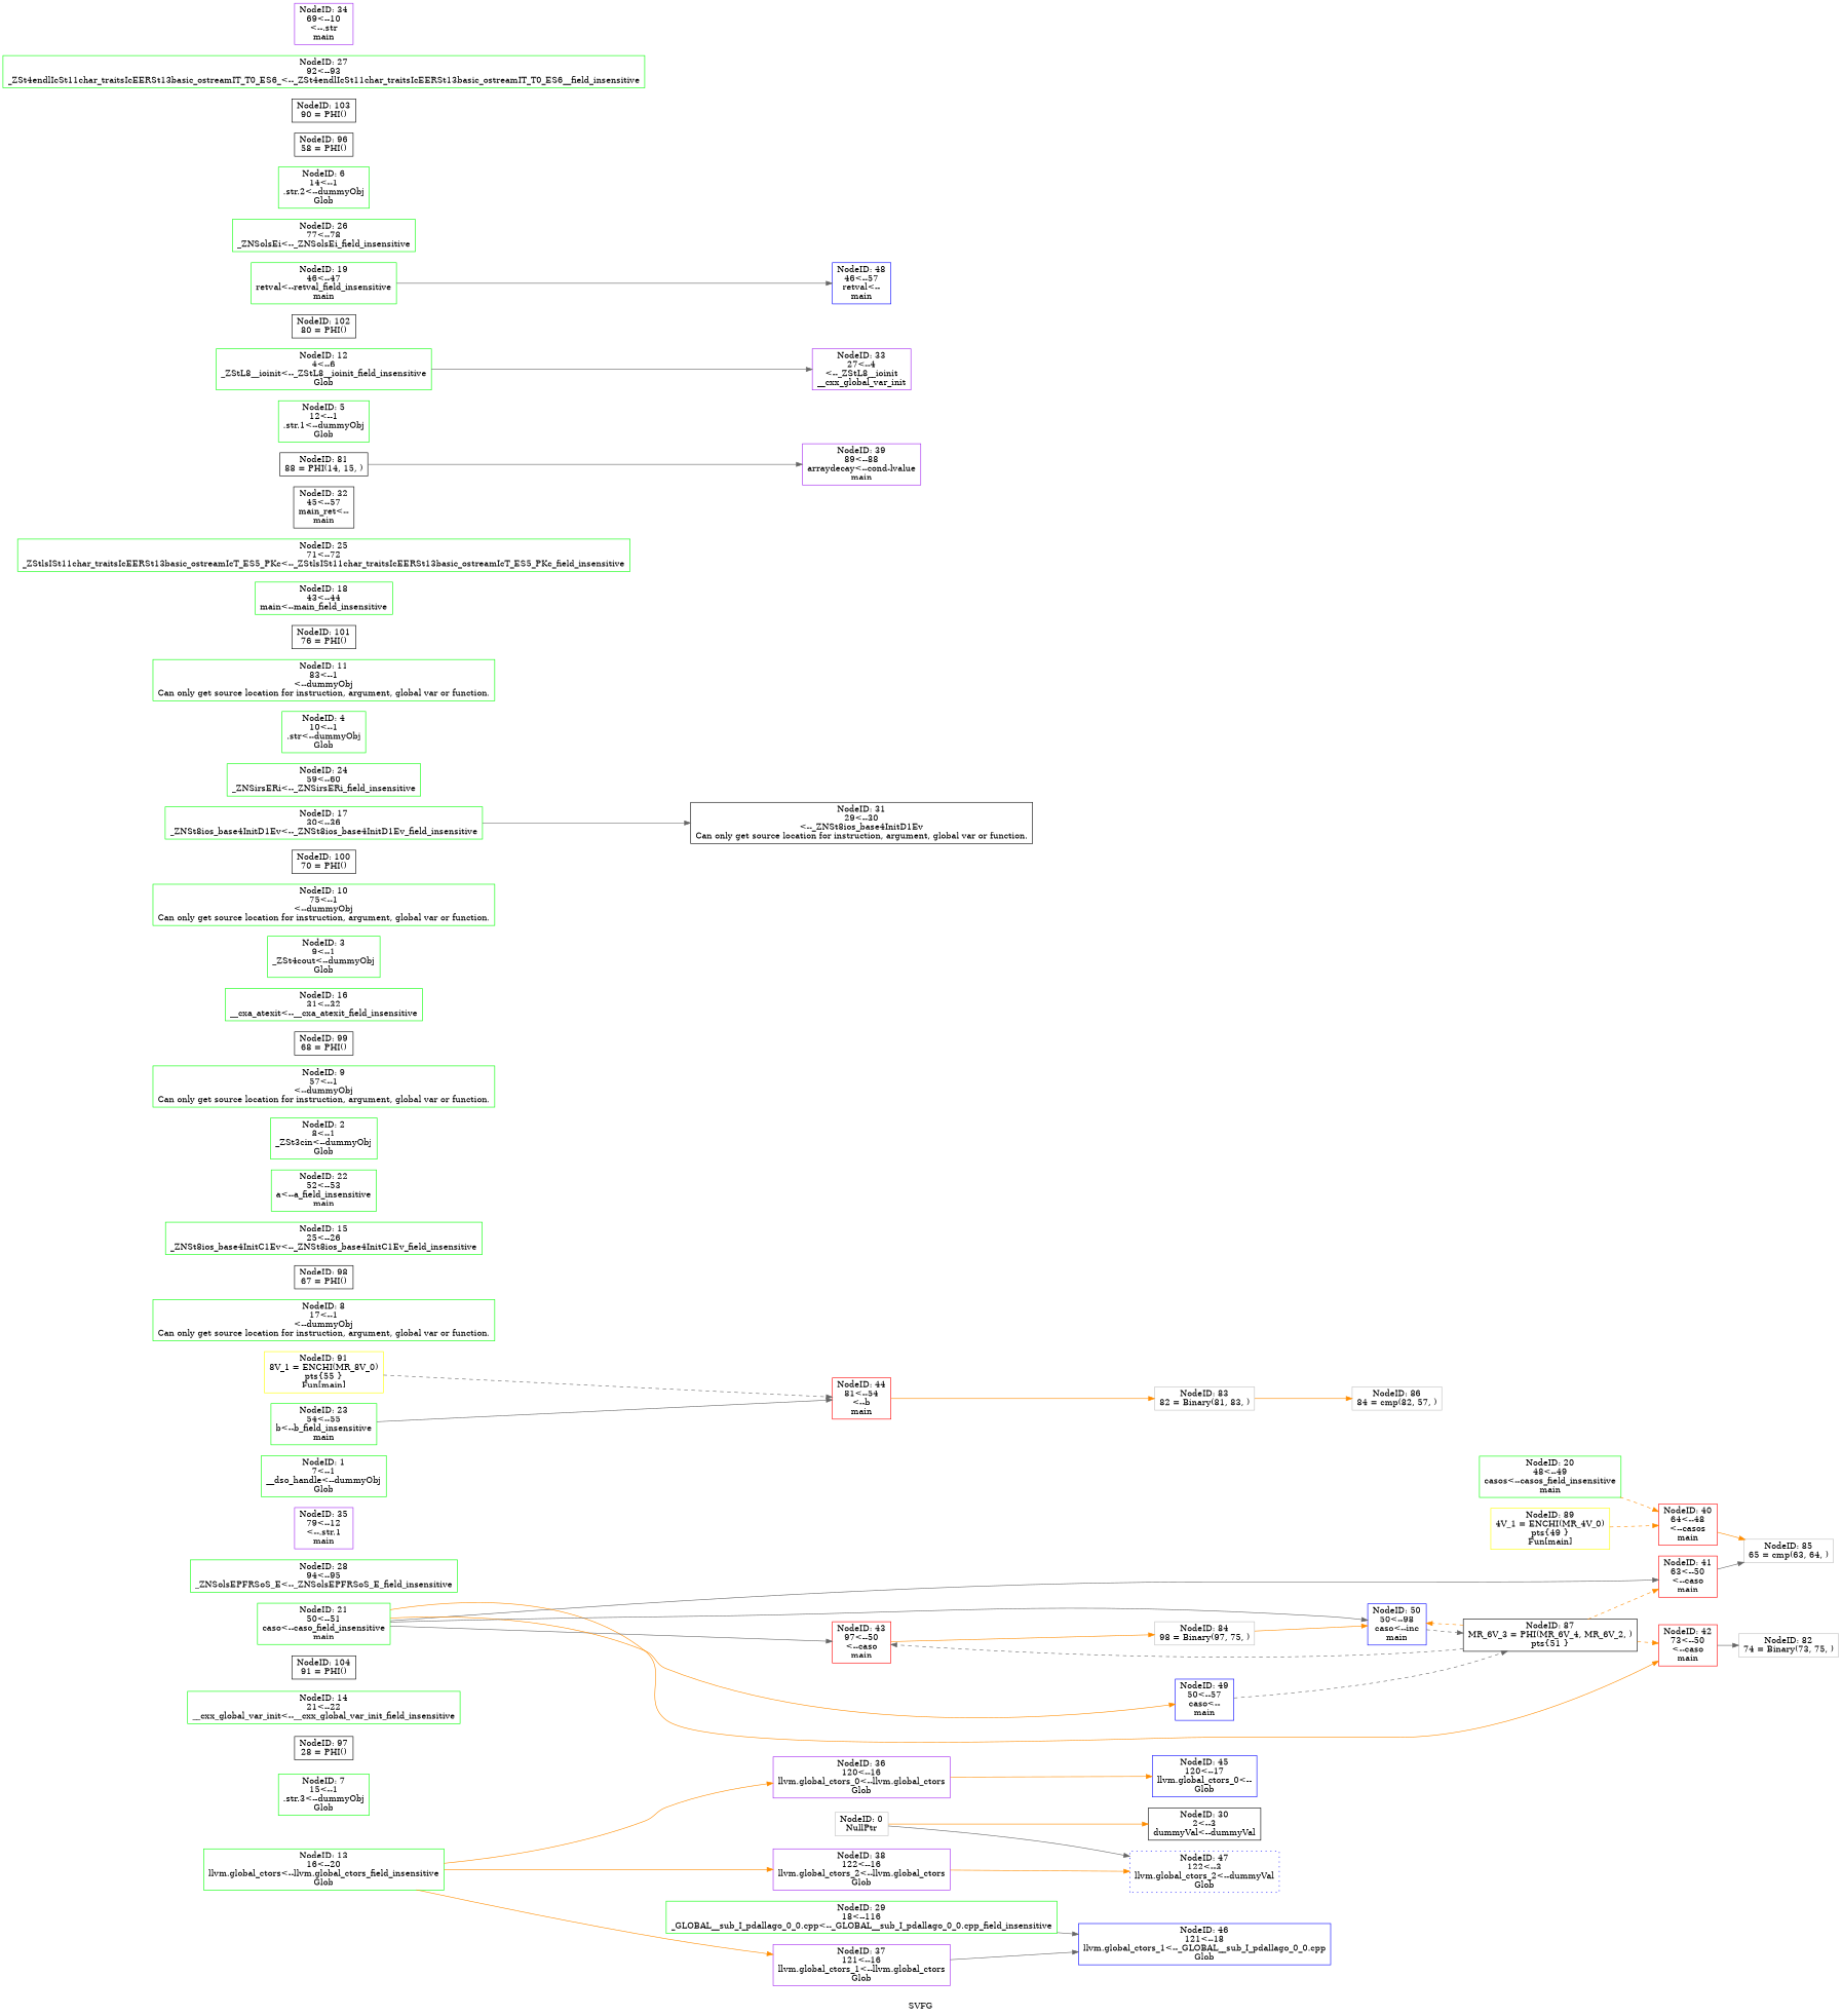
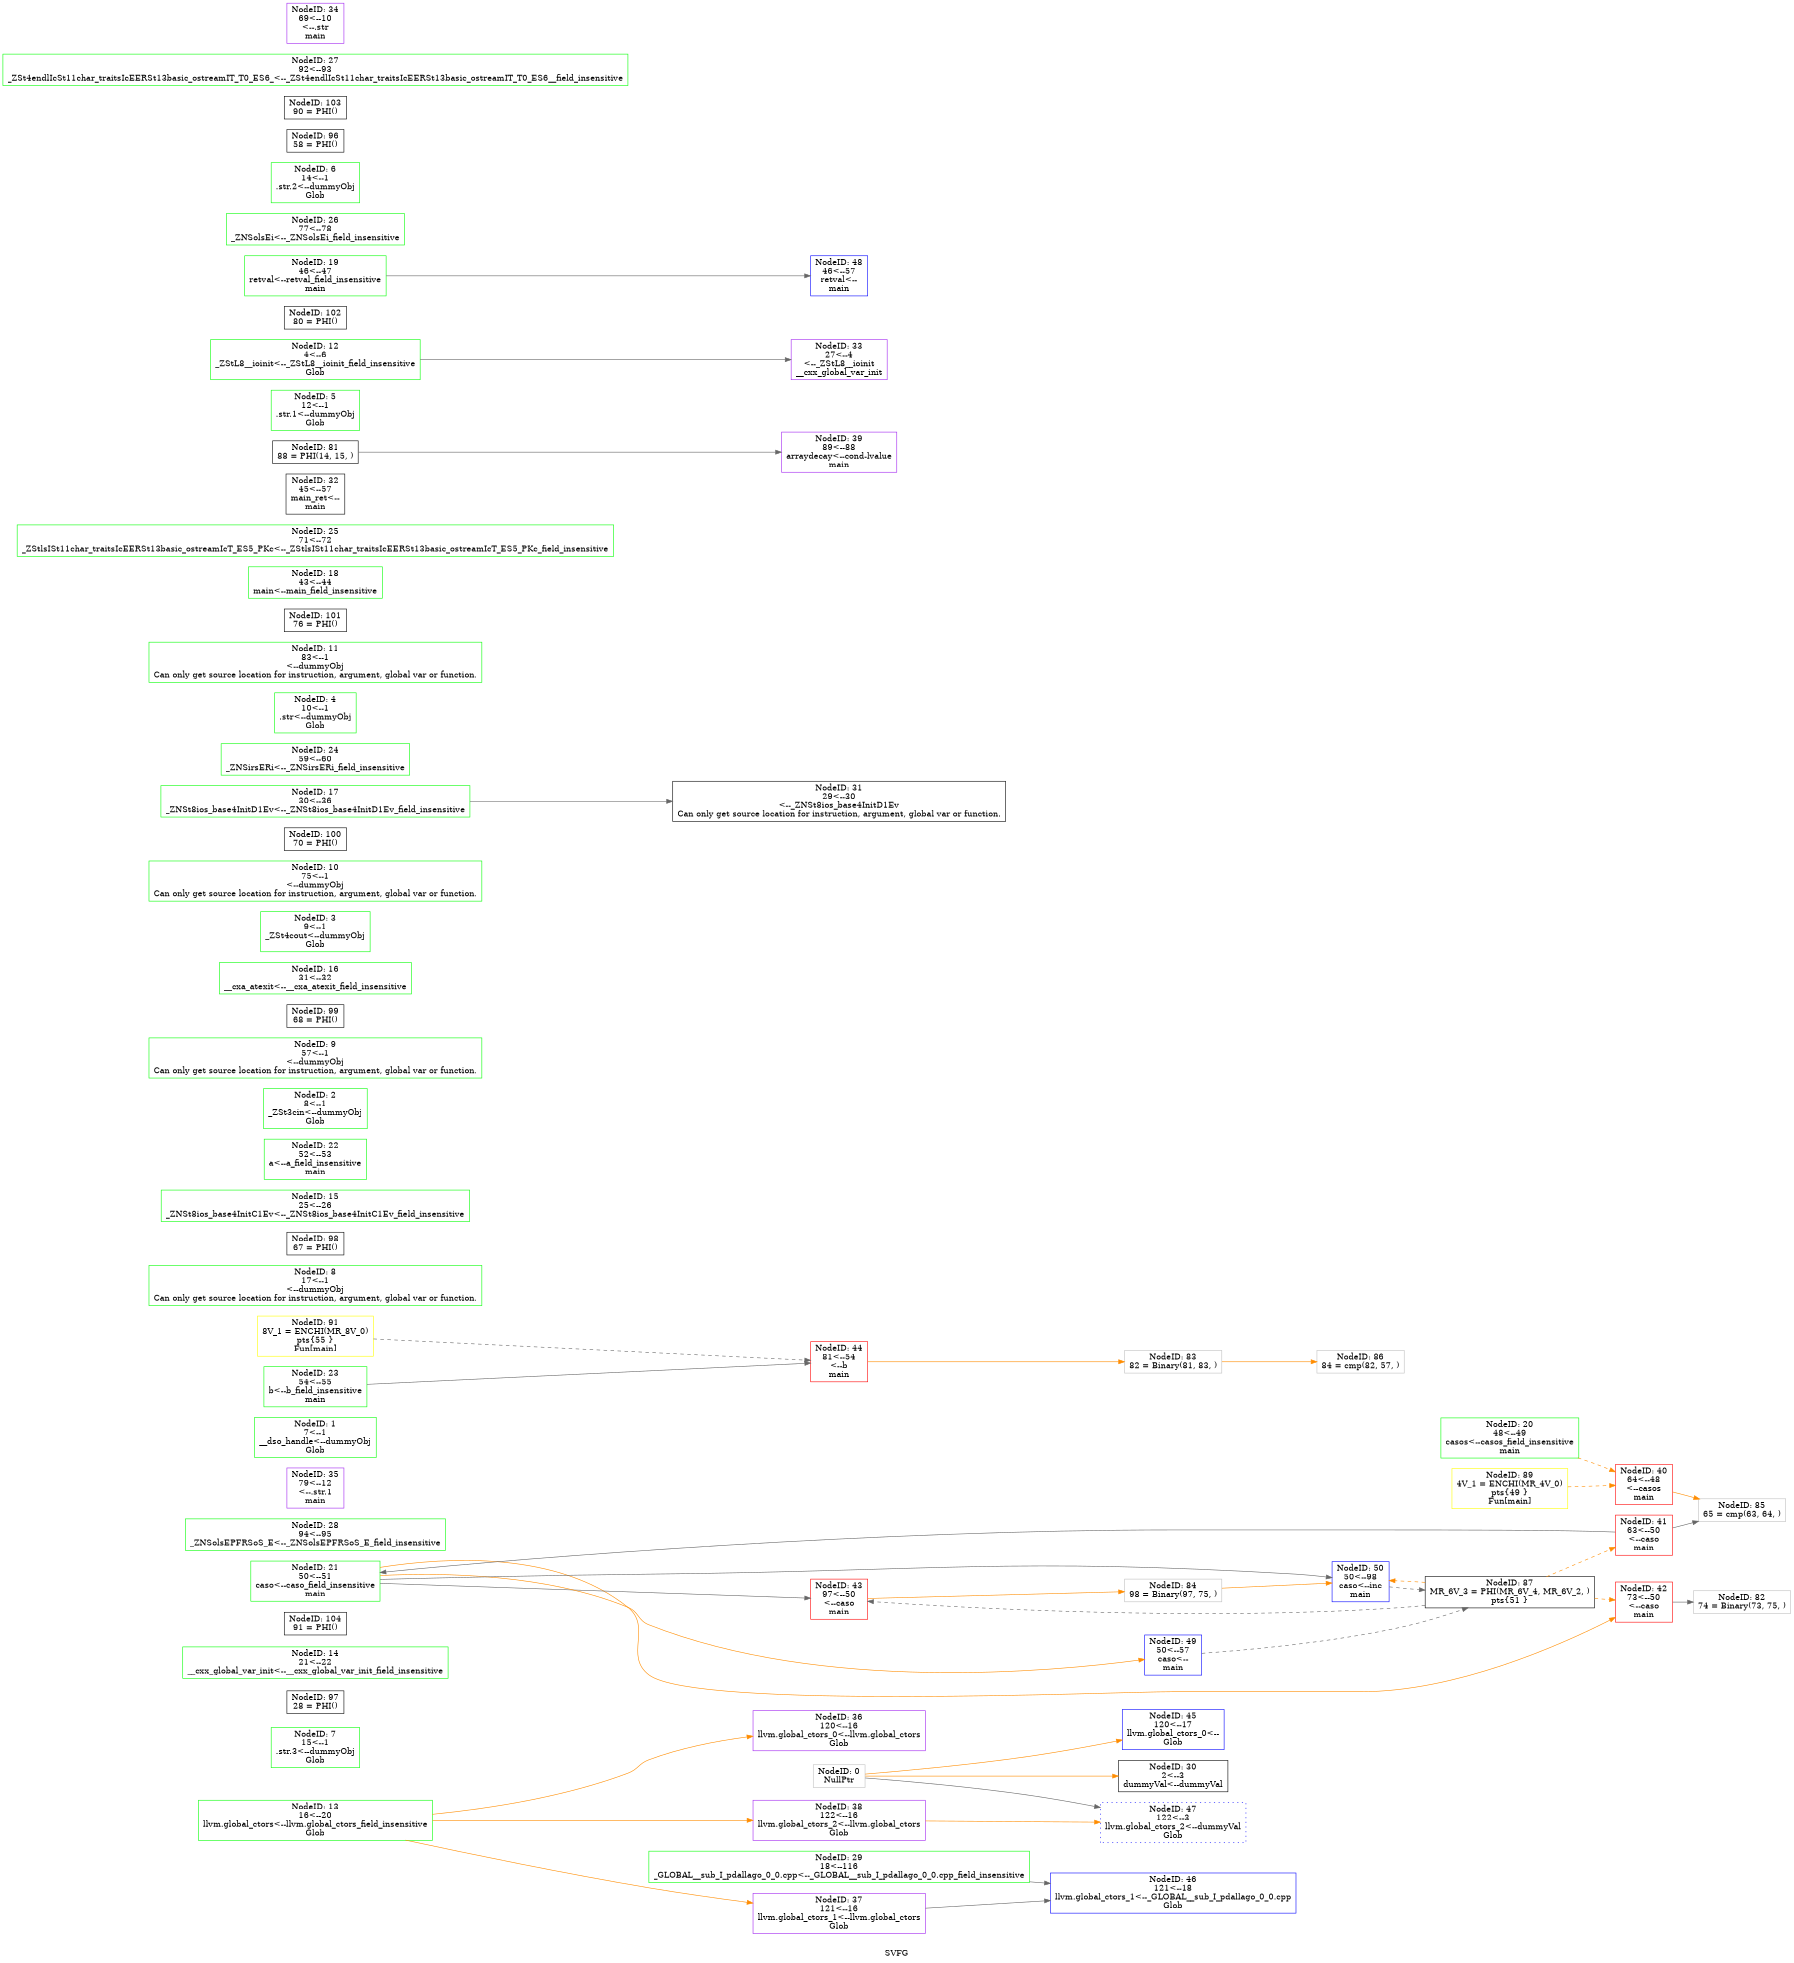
  digraph {
    label=SVFG
    rankdir=LR
    node [color=green shape=record]
    edge [color=darkorange style=solid]
    n1 [color=grey label="{NodeID: 0\nNullPtr}"]
    n2 [color=black label="{NodeID: 30\n2\<--3\ndummyVal\<--dummyVal\n}"]
    n3 [color=blue label="{NodeID: 47\n122\<--3\nllvm.global_ctors_2\<--dummyVal\nGlob }" style=dotted]
    n4 [label="{NodeID: 7\n15\<--1\n.str.3\<--dummyObj\nGlob }"]
    n5 [color=black label="{NodeID: 97\n28 = PHI()\n}"]
    n6 [label="{NodeID: 14\n21\<--22\n__cxx_global_var_init\<--__cxx_global_var_init_field_insensitive\n}"]
    n7 [color=black label="{NodeID: 104\n91 = PHI()\n}"]
    n8 [label="{NodeID: 21\n50\<--51\ncaso\<--caso_field_insensitive\nmain\n}"]
    n9 [color=red label="{NodeID: 41\n63\<--50\n\<--caso\nmain\n}"]
    n10 [color=red label="{NodeID: 42\n73\<--50\n\<--caso\nmain\n}"]
    n11 [color=red label="{NodeID: 43\n97\<--50\n\<--caso\nmain\n}"]
    n12 [color=blue label="{NodeID: 49\n50\<--57\ncaso\<--\nmain\n}"]
    n13 [color=blue label="{NodeID: 50\n50\<--98\ncaso\<--inc\nmain\n}"]
    n14 [color=grey label="{NodeID: 85\n65 = cmp(63, 64, )\n}"]
    n15 [color=grey label="{NodeID: 82\n74 = Binary(73, 75, )\n}"]
    n16 [color=grey label="{NodeID: 84\n98 = Binary(97, 75, )\n}"]
    n17 [color=black label="{NodeID: 87\nMR_6V_3 = PHI(MR_6V_4, MR_6V_2, )\npts\{51 \}\n}"]
    n18 [label="{NodeID: 28\n94\<--95\n_ZNSolsEPFRSoS_E\<--_ZNSolsEPFRSoS_E_field_insensitive\n}"]
    n19 [color=purple label="{NodeID: 35\n79\<--12\n\<--.str.1\nmain\n}"]
    n20 [label="{NodeID: 1\n7\<--1\n__dso_handle\<--dummyObj\nGlob }"]
    n21 [color=yellow label="{NodeID: 91\n8V_1 = ENCHI(MR_8V_0)\npts\{55 \}\nFun[main]}" style=double]
    n22 [color=red label="{NodeID: 44\n81\<--54\n\<--b\nmain\n}"]
    n23 [color=grey label="{NodeID: 83\n82 = Binary(81, 83, )\n}"]
    n24 [color=grey label="{NodeID: 86\n84 = cmp(82, 57, )\n}"]
    n25 [label="{NodeID: 8\n17\<--1\n\<--dummyObj\nCan only get source location for instruction, argument, global var or function.}"]
    n26 [color=black label="{NodeID: 98\n67 = PHI()\n}"]
    n27 [label="{NodeID: 15\n25\<--26\n_ZNSt8ios_base4InitC1Ev\<--_ZNSt8ios_base4InitC1Ev_field_insensitive\n}"]
    n28 [label="{NodeID: 22\n52\<--53\na\<--a_field_insensitive\nmain\n}"]
    n29 [label="{NodeID: 29\n18\<--116\n_GLOBAL__sub_I_pdallago_0_0.cpp\<--_GLOBAL__sub_I_pdallago_0_0.cpp_field_insensitive\n}"]
    n30 [color=blue label="{NodeID: 46\n121\<--18\nllvm.global_ctors_1\<--_GLOBAL__sub_I_pdallago_0_0.cpp\nGlob }"]
    n31 [color=purple label="{NodeID: 36\n120\<--16\nllvm.global_ctors_0\<--llvm.global_ctors\nGlob }"]
    n32 [color=blue label="{NodeID: 45\n120\<--17\nllvm.global_ctors_0\<--\nGlob }"]
    n33 [label="{NodeID: 2\n8\<--1\n_ZSt3cin\<--dummyObj\nGlob }"]
    n34 [label="{NodeID: 9\n57\<--1\n\<--dummyObj\nCan only get source location for instruction, argument, global var or function.}"]
    n35 [color=black label="{NodeID: 99\n68 = PHI()\n}"]
    n36 [label="{NodeID: 16\n31\<--32\n__cxa_atexit\<--__cxa_atexit_field_insensitive\n}"]
    n37 [label="{NodeID: 23\n54\<--55\nb\<--b_field_insensitive\nmain\n}"]
    n38 [color=purple label="{NodeID: 37\n121\<--16\nllvm.global_ctors_1\<--llvm.global_ctors\nGlob }"]
    n39 [label="{NodeID: 3\n9\<--1\n_ZSt4cout\<--dummyObj\nGlob }"]
    n40 [label="{NodeID: 10\n75\<--1\n\<--dummyObj\nCan only get source location for instruction, argument, global var or function.}"]
    n41 [color=black label="{NodeID: 100\n70 = PHI()\n}"]
    n42 [label="{NodeID: 17\n30\<--36\n_ZNSt8ios_base4InitD1Ev\<--_ZNSt8ios_base4InitD1Ev_field_insensitive\n}"]
    n43 [color=black label="{NodeID: 31\n29\<--30\n\<--_ZNSt8ios_base4InitD1Ev\nCan only get source location for instruction, argument, global var or function.}"]
    n44 [label="{NodeID: 24\n59\<--60\n_ZNSirsERi\<--_ZNSirsERi_field_insensitive\n}"]
    n45 [color=purple label="{NodeID: 38\n122\<--16\nllvm.global_ctors_2\<--llvm.global_ctors\nGlob }"]
    n46 [label="{NodeID: 4\n10\<--1\n.str\<--dummyObj\nGlob }"]
    n47 [label="{NodeID: 11\n83\<--1\n\<--dummyObj\nCan only get source location for instruction, argument, global var or function.}"]
    n48 [color=black label="{NodeID: 101\n76 = PHI()\n}"]
    n49 [label="{NodeID: 18\n43\<--44\nmain\<--main_field_insensitive\n}"]
    n50 [label="{NodeID: 25\n71\<--72\n_ZStlsISt11char_traitsIcEERSt13basic_ostreamIcT_ES5_PKc\<--_ZStlsISt11char_traitsIcEERSt13basic_ostreamIcT_ES5_PKc_field_insensitive\n}"]
    n51 [color=black label="{NodeID: 32\n45\<--57\nmain_ret\<--\nmain\n}"]
    n52 [color=purple label="{NodeID: 39\n89\<--88\narraydecay\<--cond-lvalue\nmain\n}"]
    n53 [color=black label="{NodeID: 81\n88 = PHI(14, 15, )\n}"]
    n54 [label="{NodeID: 5\n12\<--1\n.str.1\<--dummyObj\nGlob }"]
    n55 [label="{NodeID: 12\n4\<--6\n_ZStL8__ioinit\<--_ZStL8__ioinit_field_insensitive\nGlob }"]
    n56 [color=purple label="{NodeID: 33\n27\<--4\n\<--_ZStL8__ioinit\n__cxx_global_var_init\n}"]
    n57 [color=black label="{NodeID: 102\n80 = PHI()\n}"]
    n58 [label="{NodeID: 19\n46\<--47\nretval\<--retval_field_insensitive\nmain\n}"]
    n59 [color=blue label="{NodeID: 48\n46\<--57\nretval\<--\nmain\n}"]
    n60 [label="{NodeID: 26\n77\<--78\n_ZNSolsEi\<--_ZNSolsEi_field_insensitive\n}"]
    n61 [color=red label="{NodeID: 40\n64\<--48\n\<--casos\nmain\n}"]
    n62 [color=yellow label="{NodeID: 89\n4V_1 = ENCHI(MR_4V_0)\npts\{49 \}\nFun[main]}" style=double]
    n63 [label="{NodeID: 6\n14\<--1\n.str.2\<--dummyObj\nGlob }"]
    n64 [color=black label="{NodeID: 96\n58 = PHI()\n}"]
    n65 [label="{NodeID: 13\n16\<--20\nllvm.global_ctors\<--llvm.global_ctors_field_insensitive\nGlob }"]
    n66 [color=black label="{NodeID: 103\n90 = PHI()\n}"]
    n67 [label="{NodeID: 20\n48\<--49\ncasos\<--casos_field_insensitive\nmain\n}"]
    n68 [label="{NodeID: 27\n92\<--93\n_ZSt4endlIcSt11char_traitsIcEERSt13basic_ostreamIT_T0_ES6_\<--_ZSt4endlIcSt11char_traitsIcEERSt13basic_ostreamIT_T0_ES6__field_insensitive\n}"]
    n69 [color=purple label="{NodeID: 34\n69\<--10\n\<--.str\nmain\n}"]
    n1 -> n2
    n1 -> n3 [color=gray40]
-   n8 -> n9 [color=gray40]
+   n9 -> n8 [color=gray40]
    n8 -> n10
    n8 -> n11 [color=gray40]
    n8 -> n12
    n8 -> n13 [color=gray40]
    n9 -> n14 [color=gray40]
    n10 -> n15 [color=gray40]
    n11 -> n16
    n12 -> n17 [color=gray40 style=dashed]
    n13 -> n17 [color=gray40 style=dashed]
    n16 -> n13
    n17 -> n9 [style=dashed]
    n17 -> n10 [style=dashed]
    n17 -> n11 [color=gray40 style=dashed]
    n17 -> n13 [style=dashed]
    n21 -> n22 [color=gray40 style=dashed]
    n22 -> n23
    n23 -> n24
    n29 -> n30 [color=gray40]
-   n31 -> n32
+   n1 -> n32
    n37 -> n22 [color=gray40]
    n38 -> n30 [color=gray40]
    n42 -> n43 [color=gray40]
    n45 -> n3
    n53 -> n52 [color=gray40]
    n55 -> n56 [color=gray40]
    n58 -> n59 [color=gray40]
    n61 -> n14
    n62 -> n61 [style=dashed]
    n65 -> n31
    n65 -> n38
    n65 -> n45
    n67 -> n61 [style=dashed]
  }
